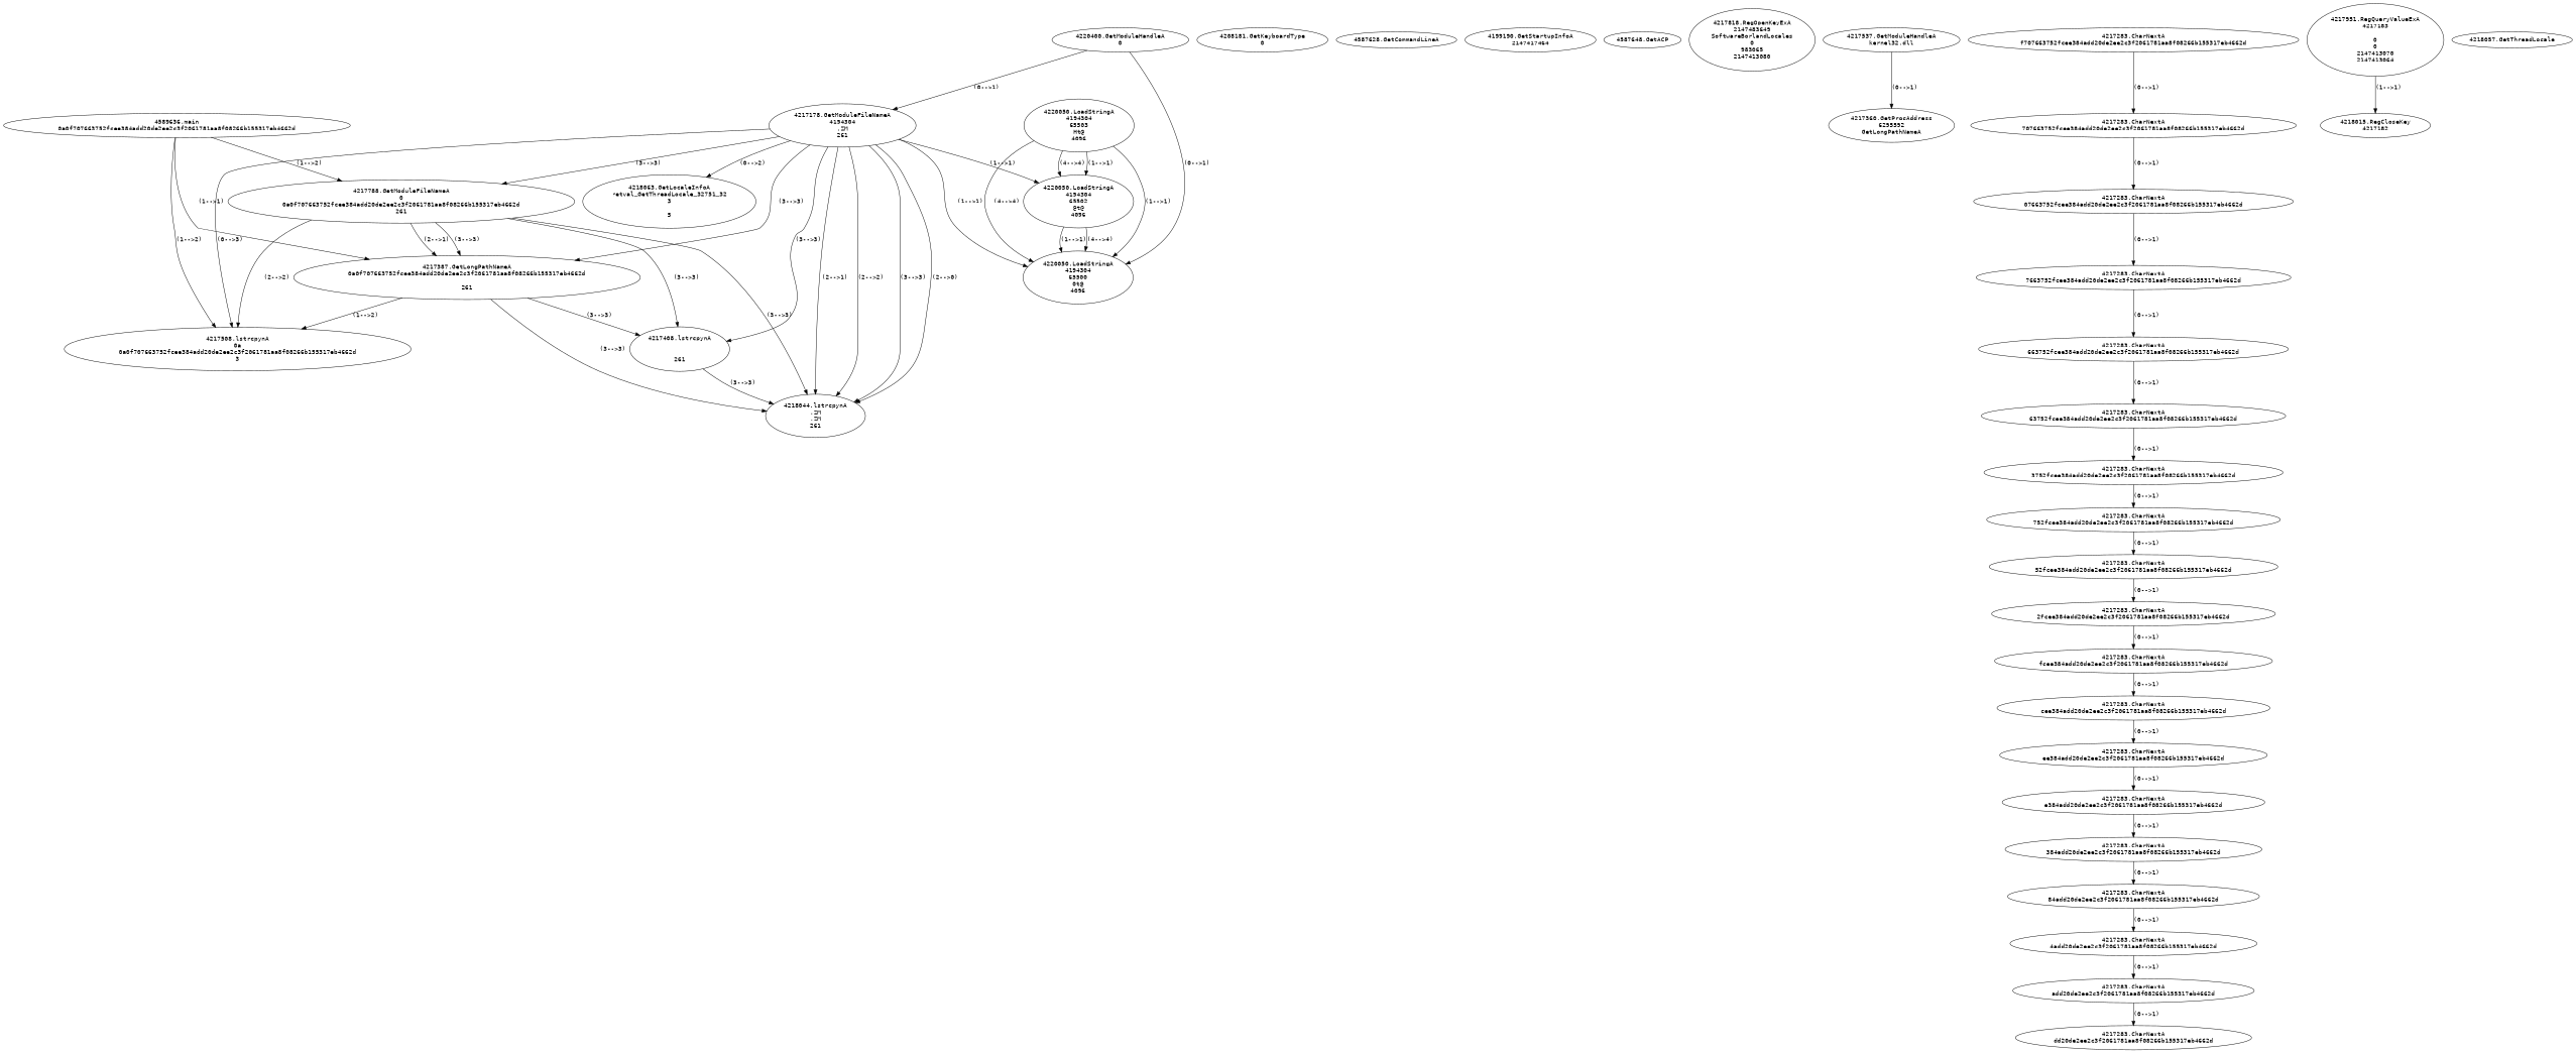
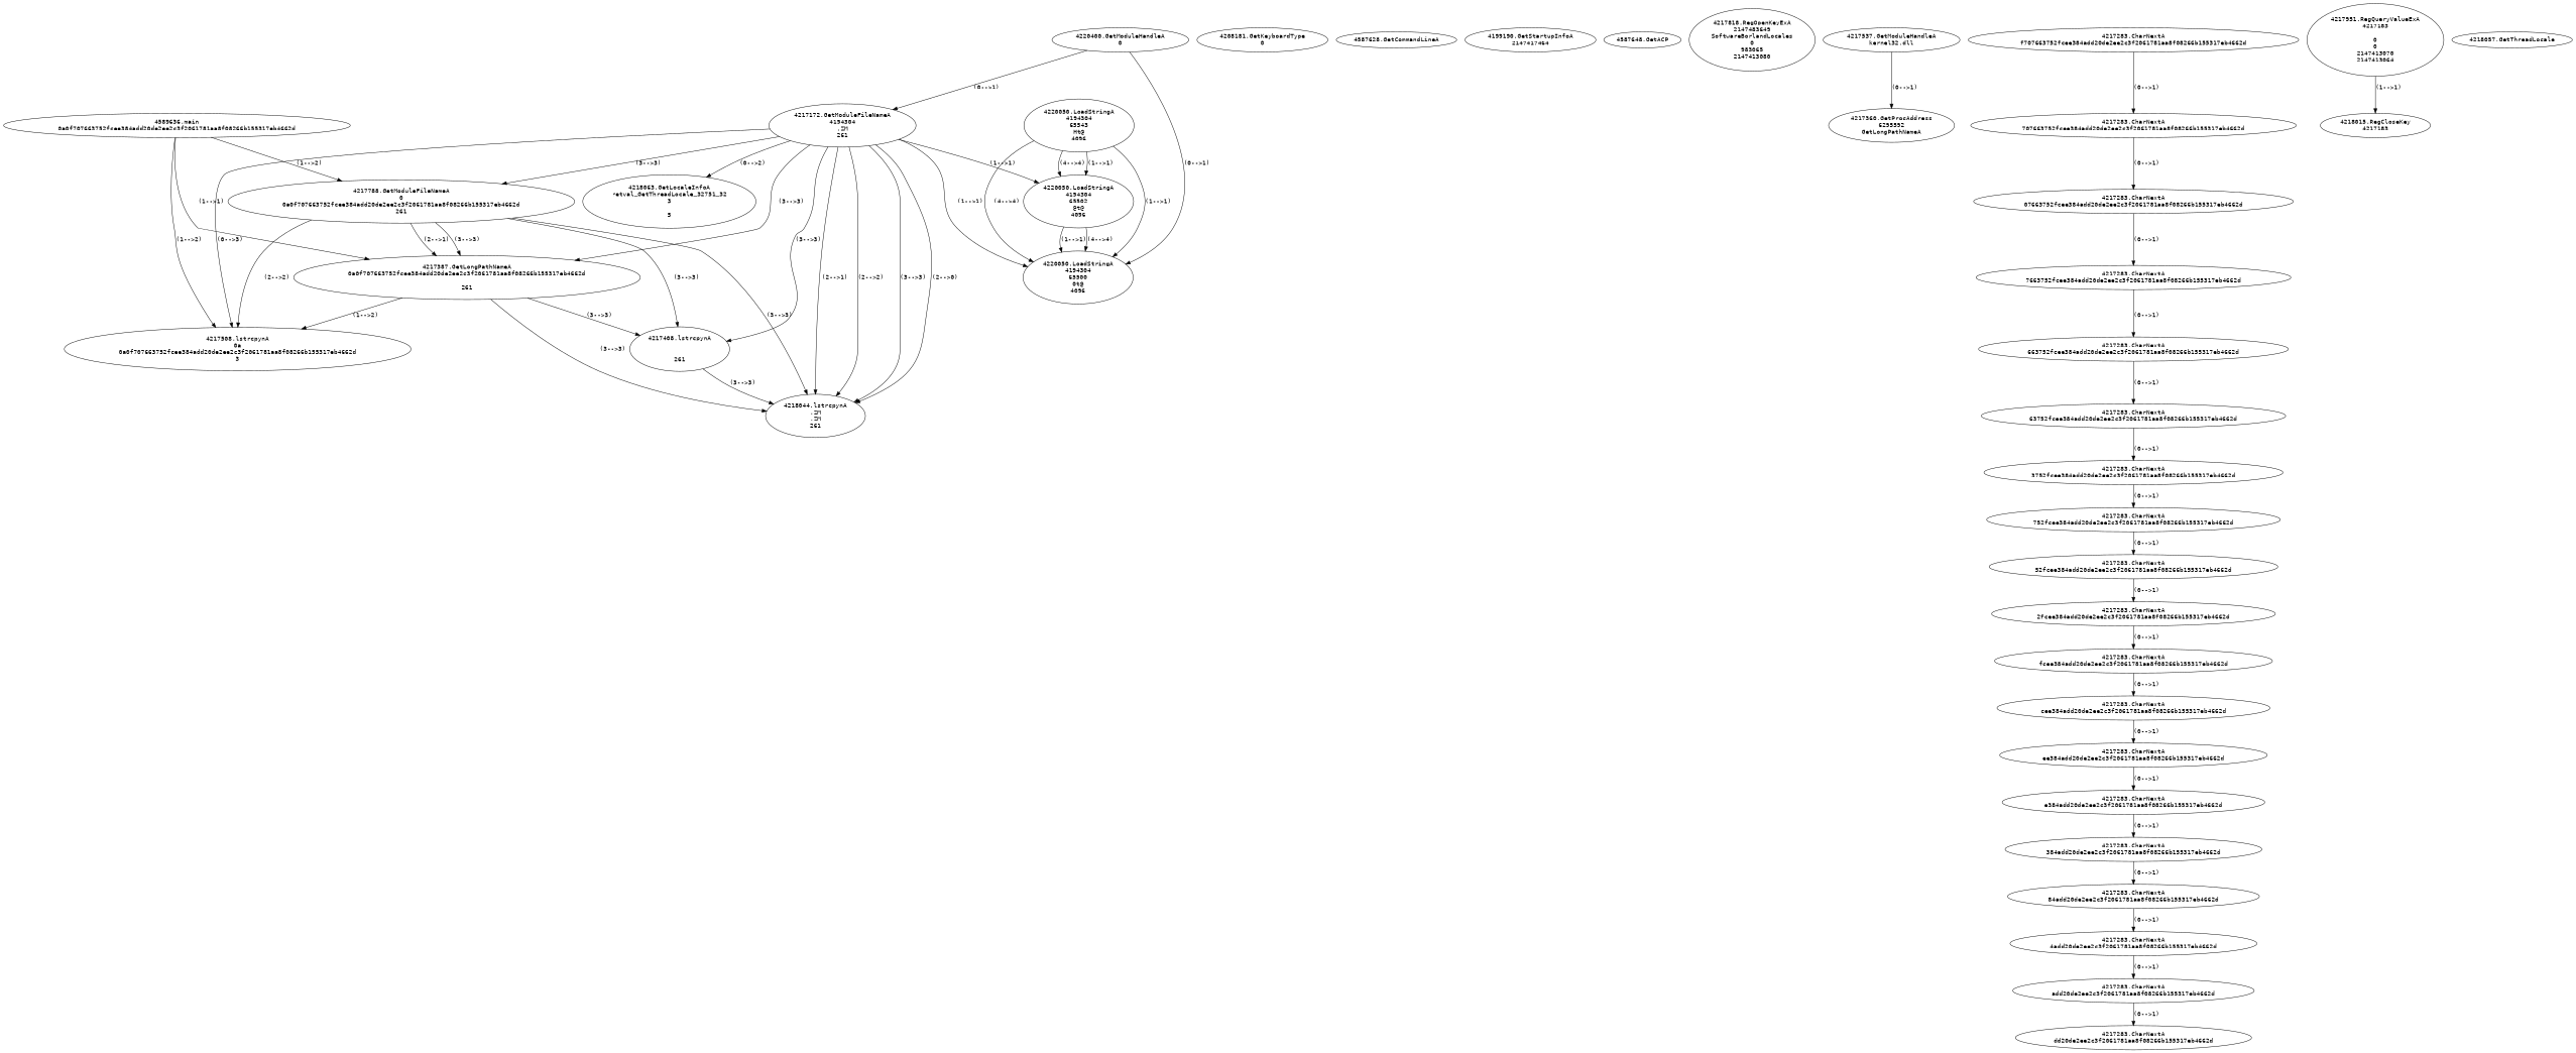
  digraph {
    fontname="DejaVu Sans Mono"
    node [fontname="DejaVu Sans Mono"]
    edge [fontname="DejaVu Sans Mono"]
    n1 [label="4589636.main\n0a0f707663752fcee384add20de2ee2c3f2061781aa8f08266b155317eb4662d"]
    n2 [label="4217788.GetModuleFileNameA\n0\n0a0f707663752fcee384add20de2ee2c3f2061781aa8f08266b155317eb4662d\n261"]
    n3 [label="4217387.GetLongPathNameA\n0a0f707663752fcee384add20de2ee2c3f2061781aa8f08266b155317eb4662d\n\n261"]
    n4 [label="4217508.lstrcpynA\n0a\n0a0f707663752fcee384add20de2ee2c3f2061781aa8f08266b155317eb4662d\n3"]
    n5 [label="4217408.lstrcpynA\n\n\n261"]
    n6 [label="4218044.lstrcpynA\n.ZM\n.ZM\n261"]
    n7 [label="4220400.GetModuleHandleA\n0"]
-   n8 [label="4217178.GetModuleFileNameA\n4194304\n.ZM\n261"]
+   n8 [label="4217172.GetModuleFileNameA\n4194304\n.ZM\n261"]
    n9 [label="4220050.LoadStringA\n4194304\n65500\n0t@\n4096"]
    n10 [label="4220050.LoadStringA\n4194304\n65502\n@t@\n4096"]
    n11 [label="4218063.GetLocaleInfoA\nretval_GetThreadLocale_32751_32\n3\n\n5"]
-   n12 [label="4220050.LoadStringA\n4194304\n65503\nHt@\n4096"]
+   n12 [label="4220050.LoadStringA\n4194304\n65543\nHt@\n4096"]
    n13 [label="4208181.GetKeyboardType\n0"]
    n14 [label="4587628.GetCommandLineA\n"]
    n15 [label="4199190.GetStartupInfoA\n2147417464"]
    n16 [label="4587648.GetACP\n"]
    n17 [label="4217818.RegOpenKeyExA\n2147483649\nSoftware\Borland\Locales\n0\n983065\n2147413080"]
    n18 [label="4217537.GetModuleHandleA\nkernel32.dll"]
    n19 [label="4217360.GetProcAddress\n6295592\nGetLongPathNameA"]
    n20 [label="4217283.CharNextA\nf707663752fcee384add20de2ee2c3f2061781aa8f08266b155317eb4662d"]
    n21 [label="4217283.CharNextA\n707663752fcee384add20de2ee2c3f2061781aa8f08266b155317eb4662d"]
    n22 [label="4217283.CharNextA\n07663752fcee384add20de2ee2c3f2061781aa8f08266b155317eb4662d"]
    n23 [label="4217283.CharNextA\n7663752fcee384add20de2ee2c3f2061781aa8f08266b155317eb4662d"]
    n24 [label="4217283.CharNextA\n663752fcee384add20de2ee2c3f2061781aa8f08266b155317eb4662d"]
    n25 [label="4217283.CharNextA\n63752fcee384add20de2ee2c3f2061781aa8f08266b155317eb4662d"]
    n26 [label="4217283.CharNextA\n3752fcee384add20de2ee2c3f2061781aa8f08266b155317eb4662d"]
    n27 [label="4217283.CharNextA\n752fcee384add20de2ee2c3f2061781aa8f08266b155317eb4662d"]
    n28 [label="4217283.CharNextA\n52fcee384add20de2ee2c3f2061781aa8f08266b155317eb4662d"]
    n29 [label="4217283.CharNextA\n2fcee384add20de2ee2c3f2061781aa8f08266b155317eb4662d"]
    n30 [label="4217283.CharNextA\nfcee384add20de2ee2c3f2061781aa8f08266b155317eb4662d"]
    n31 [label="4217283.CharNextA\ncee384add20de2ee2c3f2061781aa8f08266b155317eb4662d"]
    n32 [label="4217283.CharNextA\nee384add20de2ee2c3f2061781aa8f08266b155317eb4662d"]
    n33 [label="4217283.CharNextA\ne384add20de2ee2c3f2061781aa8f08266b155317eb4662d"]
    n34 [label="4217283.CharNextA\n384add20de2ee2c3f2061781aa8f08266b155317eb4662d"]
    n35 [label="4217283.CharNextA\n84add20de2ee2c3f2061781aa8f08266b155317eb4662d"]
    n36 [label="4217283.CharNextA\n4add20de2ee2c3f2061781aa8f08266b155317eb4662d"]
    n37 [label="4217283.CharNextA\nadd20de2ee2c3f2061781aa8f08266b155317eb4662d"]
    n38 [label="4217283.CharNextA\ndd20de2ee2c3f2061781aa8f08266b155317eb4662d"]
    n39 [label="4217951.RegQueryValueExA\n4217183\n\n0\n0\n2147413070\n2147413064"]
-   n40 [label="4218015.RegCloseKey\n4217182"]
+   n40 [label="4218015.RegCloseKey\n4217183"]
    n41 [label="4218057.GetThreadLocale\n"]
    n1 -> n2 [label="(1-->2)"]
    n1 -> n3 [label="(1-->1)"]
    n1 -> n4 [label="(1-->2)"]
    n2 -> n3 [label="(2-->1)"]
    n2 -> n3 [label="(3-->3)"]
    n2 -> n4 [label="(2-->2)"]
    n2 -> n5 [label="(3-->3)"]
    n2 -> n6 [label="(3-->3)"]
    n3 -> n4 [label="(1-->2)"]
    n3 -> n5 [label="(3-->3)"]
    n3 -> n6 [label="(3-->3)"]
    n5 -> n6 [label="(3-->3)"]
    n7 -> n8 [label="(0-->1)"]
    n7 -> n9 [label="(0-->1)"]
    n8 -> n2 [label="(3-->3)"]
    n8 -> n3 [label="(3-->3)"]
    n8 -> n4 [label="(0-->3)"]
    n8 -> n5 [label="(3-->3)"]
    n8 -> n6 [label="(2-->1)"]
    n8 -> n6 [label="(2-->2)"]
    n8 -> n6 [label="(3-->3)"]
    n8 -> n6 [label="(2-->0)"]
    n8 -> n9 [label="(1-->1)"]
    n8 -> n10 [label="(1-->1)"]
    n8 -> n11 [label="(0-->2)"]
    n10 -> n9 [label="(1-->1)"]
    n10 -> n9 [label="(4-->4)"]
    n12 -> n9 [label="(1-->1)"]
    n12 -> n9 [label="(4-->4)"]
    n12 -> n10 [label="(1-->1)"]
    n12 -> n10 [label="(4-->4)"]
    n18 -> n19 [label="(0-->1)"]
    n20 -> n21 [label="(0-->1)"]
    n21 -> n22 [label="(0-->1)"]
    n22 -> n23 [label="(0-->1)"]
    n23 -> n24 [label="(0-->1)"]
    n24 -> n25 [label="(0-->1)"]
    n25 -> n26 [label="(0-->1)"]
    n26 -> n27 [label="(0-->1)"]
    n27 -> n28 [label="(0-->1)"]
    n28 -> n29 [label="(0-->1)"]
    n29 -> n30 [label="(0-->1)"]
    n30 -> n31 [label="(0-->1)"]
    n31 -> n32 [label="(0-->1)"]
    n32 -> n33 [label="(0-->1)"]
    n33 -> n34 [label="(0-->1)"]
    n34 -> n35 [label="(0-->1)"]
    n35 -> n36 [label="(0-->1)"]
    n36 -> n37 [label="(0-->1)"]
    n37 -> n38 [label="(0-->1)"]
    n39 -> n40 [label="(1-->1)"]
  }
